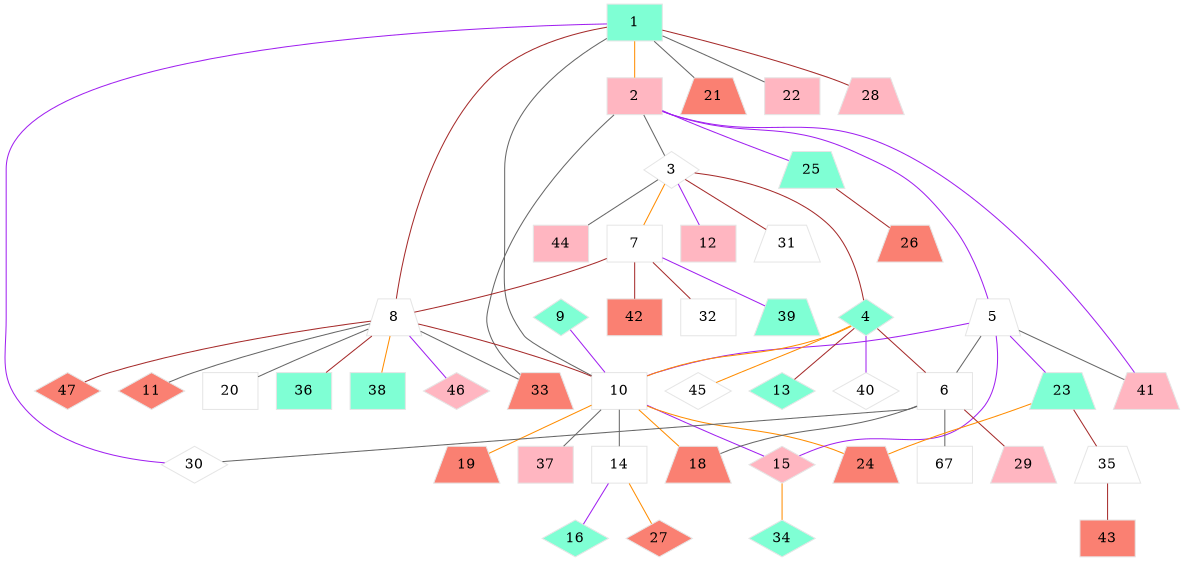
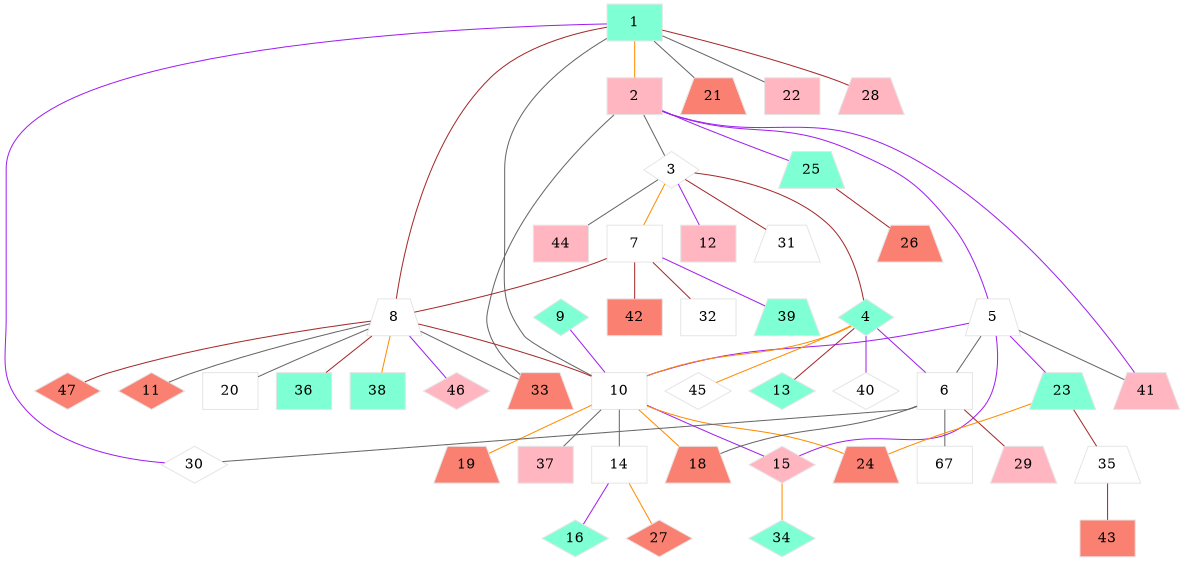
  graph {
    node [color=gray90 fillcolor=white shape=box style=filled]
    edge [color=gray40]
    1 [fillcolor=aquamarine]
    2 [fillcolor=lightpink]
    8 [shape=trapezium]
    10
    21 [fillcolor=salmon shape=trapezium]
    22 [fillcolor=lightpink]
    28 [fillcolor=lightpink shape=trapezium]
    30 [shape=diamond]
    3 [shape=diamond]
    5 [shape=trapezium]
    25 [fillcolor=aquamarine shape=trapezium]
    33 [fillcolor=salmon shape=trapezium]
    41 [fillcolor=lightpink shape=trapezium]
    11 [fillcolor=salmon shape=diamond]
    20
    36 [fillcolor=aquamarine]
    38 [fillcolor=aquamarine]
    46 [fillcolor=lightpink shape=diamond]
    47 [fillcolor=salmon shape=diamond]
    15 [fillcolor=lightpink shape=diamond]
    18 [fillcolor=salmon shape=trapezium]
    14
    19 [fillcolor=salmon shape=trapezium]
    24 [fillcolor=salmon shape=trapezium]
    37 [fillcolor=lightpink]
    4 [fillcolor=aquamarine shape=diamond]
    7
    12 [fillcolor=lightpink]
    31 [shape=trapezium]
    44 [fillcolor=lightpink]
    6
    23 [fillcolor=aquamarine shape=trapezium]
    26 [fillcolor=salmon shape=trapezium]
    13 [fillcolor=aquamarine shape=diamond]
    40 [shape=diamond]
    45 [shape=diamond]
    32
    39 [fillcolor=aquamarine shape=trapezium]
    42 [fillcolor=salmon]
    n40 [label=67]
    29 [fillcolor=lightpink shape=trapezium]
    34 [fillcolor=aquamarine shape=diamond]
    35 [shape=trapezium]
    9 [fillcolor=aquamarine shape=diamond]
    16 [fillcolor=aquamarine shape=diamond]
    27 [fillcolor=salmon shape=diamond]
    43 [fillcolor=salmon]
    1 -- 2 [color=darkorange]
    1 -- 8 [color=brown]
    1 -- 10
    1 -- 21
    1 -- 22
    1 -- 28 [color=brown]
    1 -- 30 [color=purple]
    2 -- 3
    2 -- 5 [color=purple]
    2 -- 25 [color=purple]
    2 -- 33
    2 -- 41 [color=purple]
    8 -- 10 [color=brown]
    8 -- 33
    8 -- 11
    8 -- 20
    8 -- 36 [color=brown]
    8 -- 38 [color=darkorange]
    8 -- 46 [color=purple]
    8 -- 47 [color=brown]
    10 -- 15 [color=purple]
    10 -- 18 [color=darkorange]
    10 -- 14
    10 -- 19 [color=darkorange]
    10 -- 24 [color=darkorange]
    10 -- 37
    3 -- 4 [color=brown]
    3 -- 7 [color=darkorange]
    3 -- 12 [color=purple]
    3 -- 31 [color=brown]
    3 -- 44
    5 -- 10 [color=purple]
    5 -- 41
    5 -- 15 [color=purple]
    5 -- 6
    5 -- 23 [color=purple]
    25 -- 26 [color=brown]
    15 -- 34 [color=darkorange]
    14 -- 16 [color=purple]
    14 -- 27 [color=darkorange]
    4 -- 10 [color=darkorange]
-   4 -- 6 [color=brown]
+   4 -- 6 [color=purple]
    4 -- 13 [color=brown]
    4 -- 40 [color=purple]
    4 -- 45 [color=darkorange]
    7 -- 8 [color=brown]
    7 -- 32 [color=brown]
    7 -- 39 [color=purple]
    7 -- 42 [color=brown]
    6 -- 30
    6 -- 18
    6 -- n40
    6 -- 29 [color=brown]
    23 -- 24 [color=darkorange]
    23 -- 35 [color=brown]
    35 -- 43 [color=brown]
    9 -- 10 [color=purple]
  }
